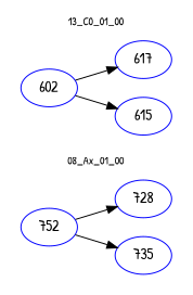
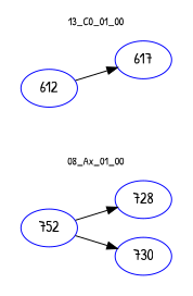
  digraph {
    fontname="Patrick Hand"
    rankdir=LR
    node [color=blue fontname="Patrick Hand"]
    edge [color=black fontname="Patrick Hand"]
    n1 [label=752]
-   n2 [label=735]
+   n2 [label=730]
    n3 [label=728]
-   n4 [label=602]
-   n5 [label=615]
+   n4 [label=612]
    n6 [label=617]
    subgraph cluster_1 {
      color=white
      fontsize=10
      label="08_Ax_01_00"
      n1
      n2
      n3
    }
    subgraph cluster_2 {
      color=white
      fontsize=10
      label="13_C0_01_00"
      n4
-     n5
      n6
    }
    n1 -> n2
    n1 -> n3
-   n4 -> n5
    n4 -> n6
  }
